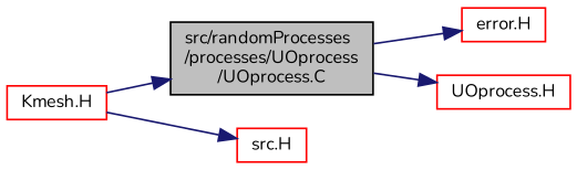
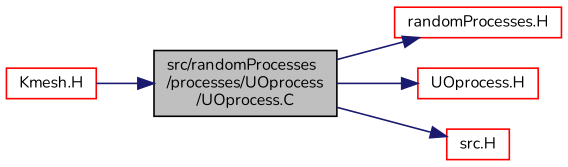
  digraph {
    fontname=Nunito
    rankdir=LR
    node [color=red fontname=Nunito fontsize=10 shape=record]
    edge [color=midnightblue fontname=Nunito fontsize=10 labelfontname=FreeSans labelfontsize=10 style=solid]
    n1 [color=black fillcolor=grey75 fontcolor=black height=0.2 label="src/randomProcesses\l/processes/UOprocess\l/UOprocess.C" style=filled width=0.4]
-   n2 [height=0.2 label="error.H" width=0.4]
+   n2 [height=0.2 label="randomProcesses.H" width=0.4]
    n3 [height=0.2 label="UOprocess.H" width=0.4]
    n4 [height=0.2 label="src.H" width=0.4]
    n5 [height=0.2 label="Kmesh.H" width=0.4]
    n1 -> n2
    n1 -> n3
-   n5 -> n4
+   n1 -> n4
    n5 -> n1
  }
